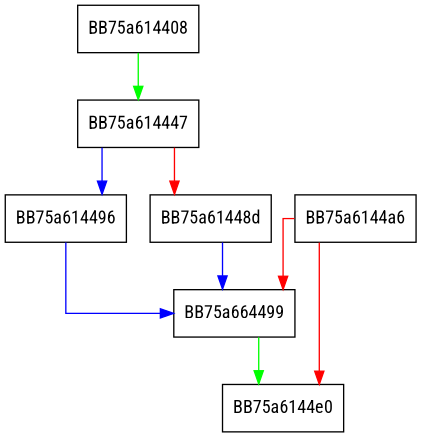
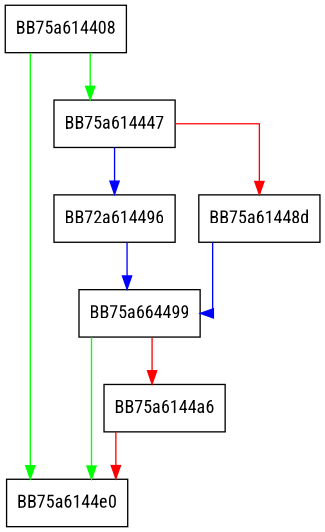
  digraph {
    fontname="Roboto Condensed"
    splines=ortho
    node [fontname="Roboto Condensed" shape=box]
    edge [color=green fontname="Roboto Condensed"]
    BB75a614408
    BB75a6144e0
    BB75a614447
-   BB75a614496
+   BB75a614496 [label=BB72a614496]
    BB75a61448d
    n6 [label=BB75a664499]
    BB75a6144a6
+   BB75a614408 -> BB75a6144e0
    BB75a614408 -> BB75a614447
    BB75a614447 -> BB75a614496 [color=blue]
    BB75a614447 -> BB75a61448d [color=red]
    BB75a614496 -> n6 [color=blue]
    BB75a61448d -> n6 [color=blue]
    n6 -> BB75a6144e0
-   BB75a6144a6 -> n6 [color=red]
+   n6 -> BB75a6144a6 [color=red]
    BB75a6144a6 -> BB75a6144e0 [color=red]
  }
